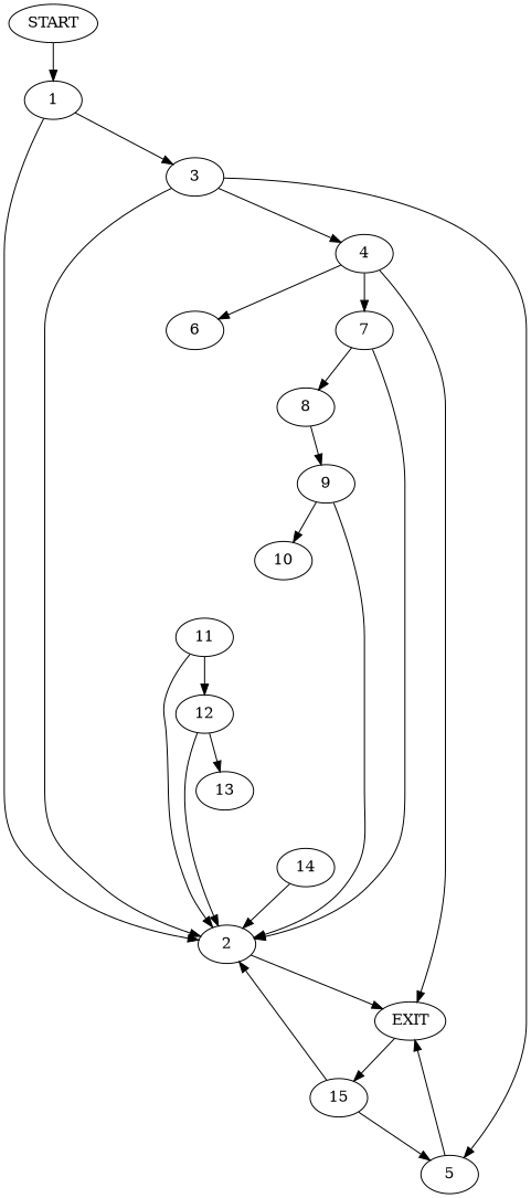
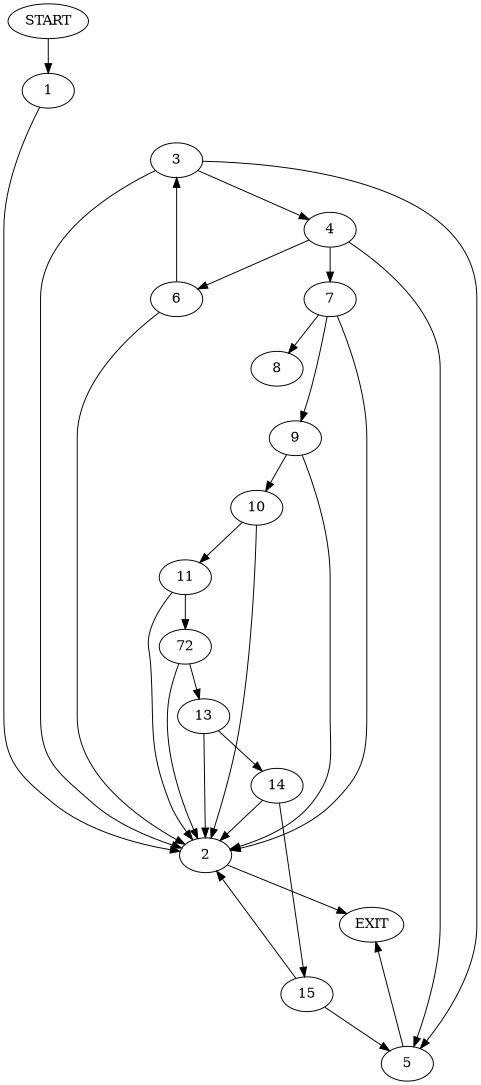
  digraph {
    n1 [label=START]
    1
    2
    3
    n5 [label=EXIT]
    4
    5
    6
    7
    8
    9
    10
    11
-   12
+   12 [label=72]
    13
    14
    15
    n1 -> 1
    1 -> 2
-   1 -> 3
+   6 -> 3
    2 -> n5
    3 -> 2
    3 -> 4
    3 -> 5
-   4 -> n5
+   4 -> 5
    4 -> 6
    4 -> 7
    5 -> n5
+   6 -> 2
    7 -> 2
    7 -> 8
-   8 -> 9
+   7 -> 9
    9 -> 2
    9 -> 10
+   10 -> 2
+   10 -> 11
    11 -> 2
    11 -> 12
    12 -> 2
    12 -> 13
+   13 -> 2
+   13 -> 14
    14 -> 2
-   n5 -> 15
+   14 -> 15
    15 -> 2
    15 -> 5
  }
